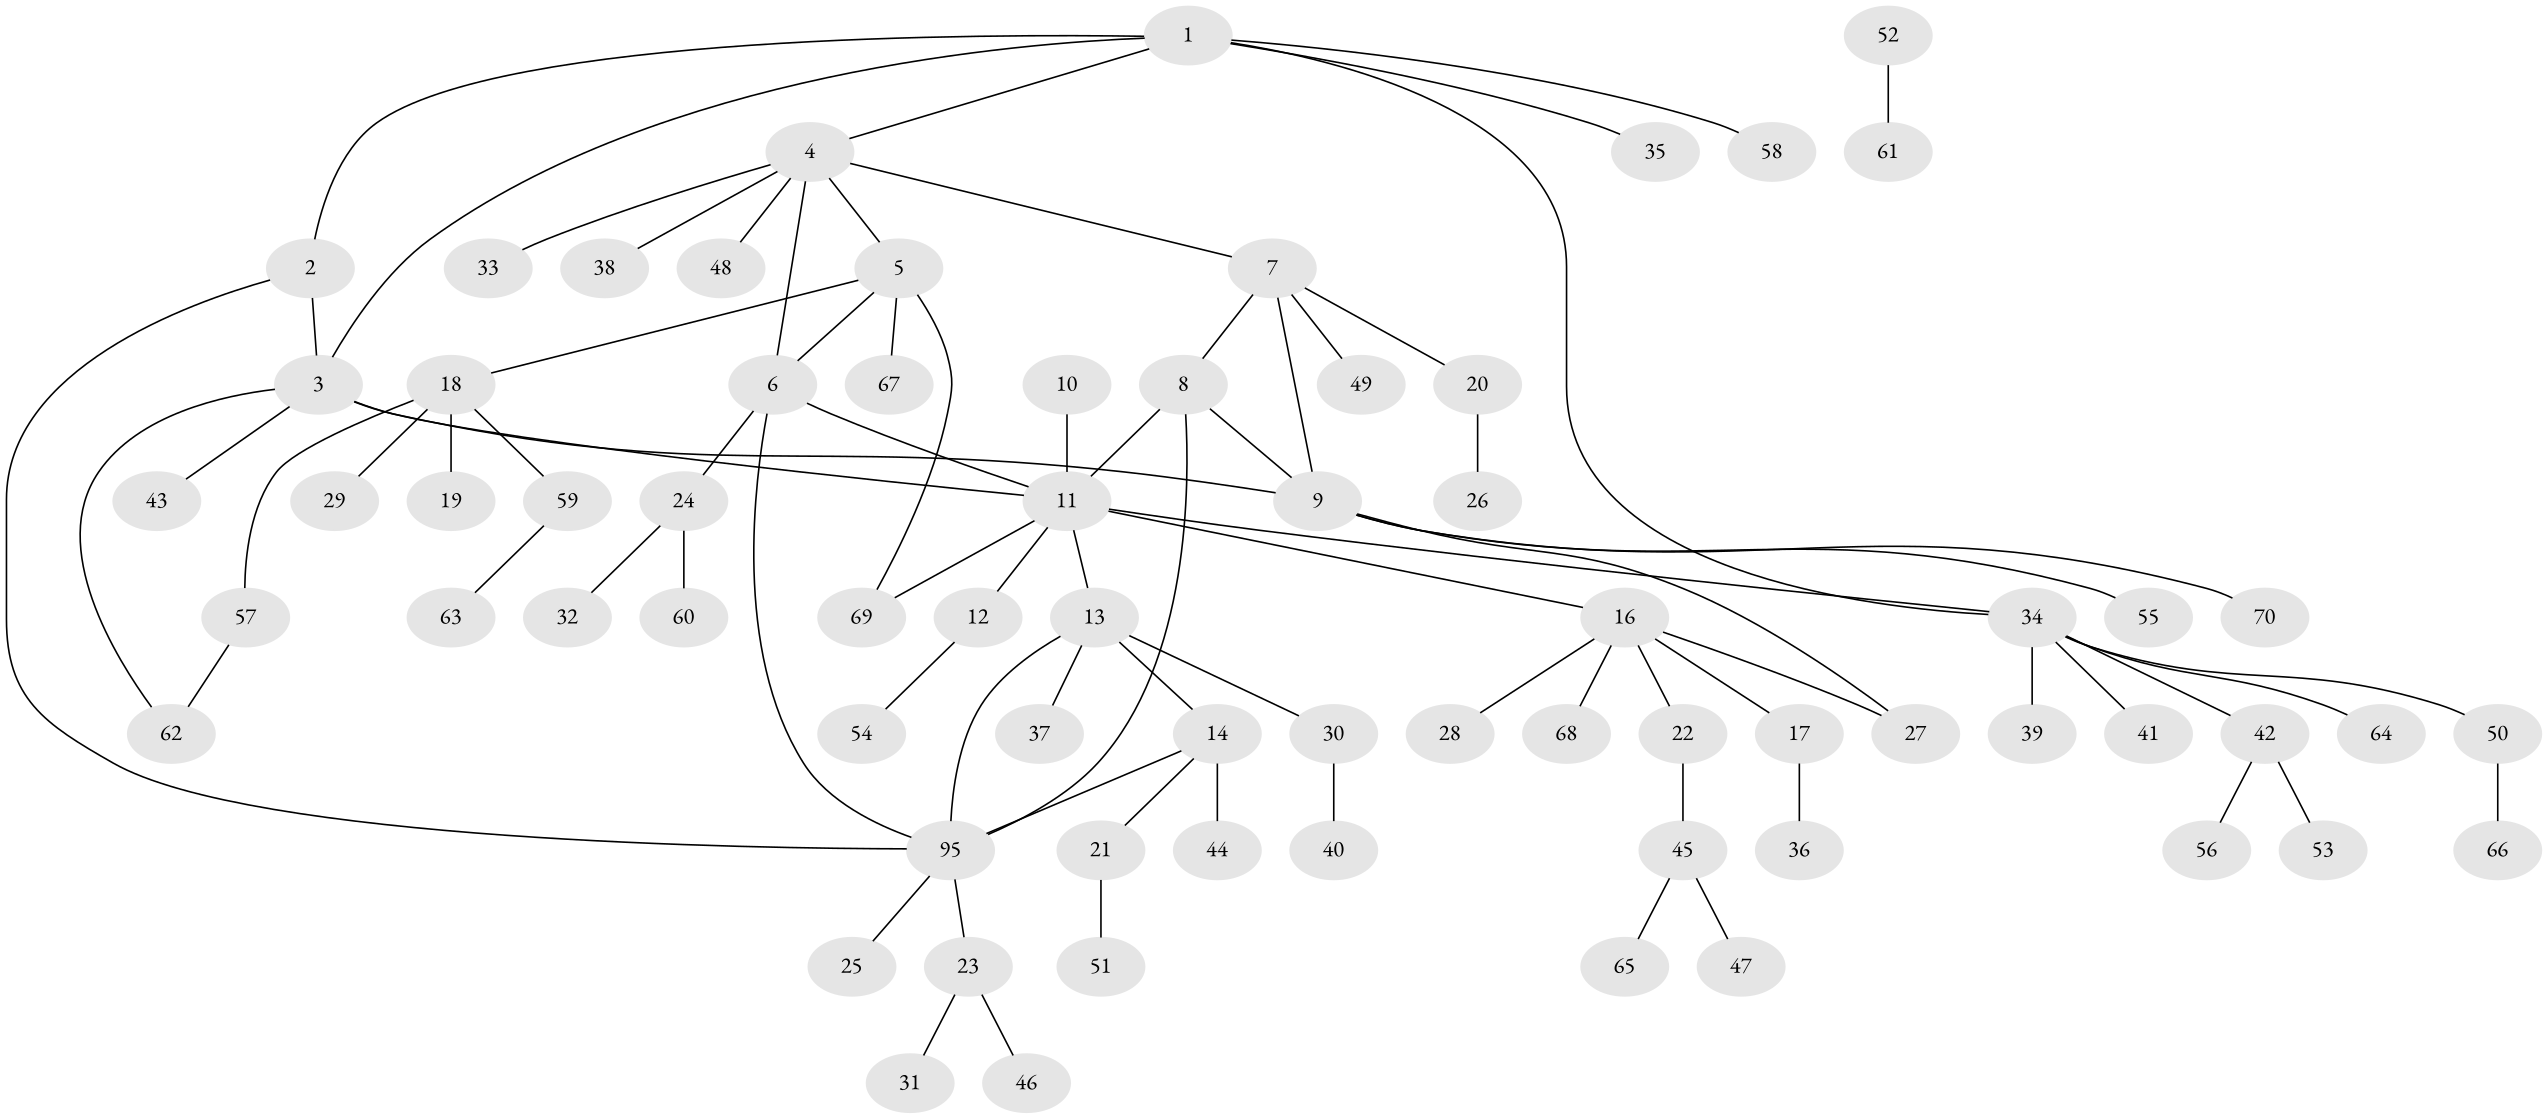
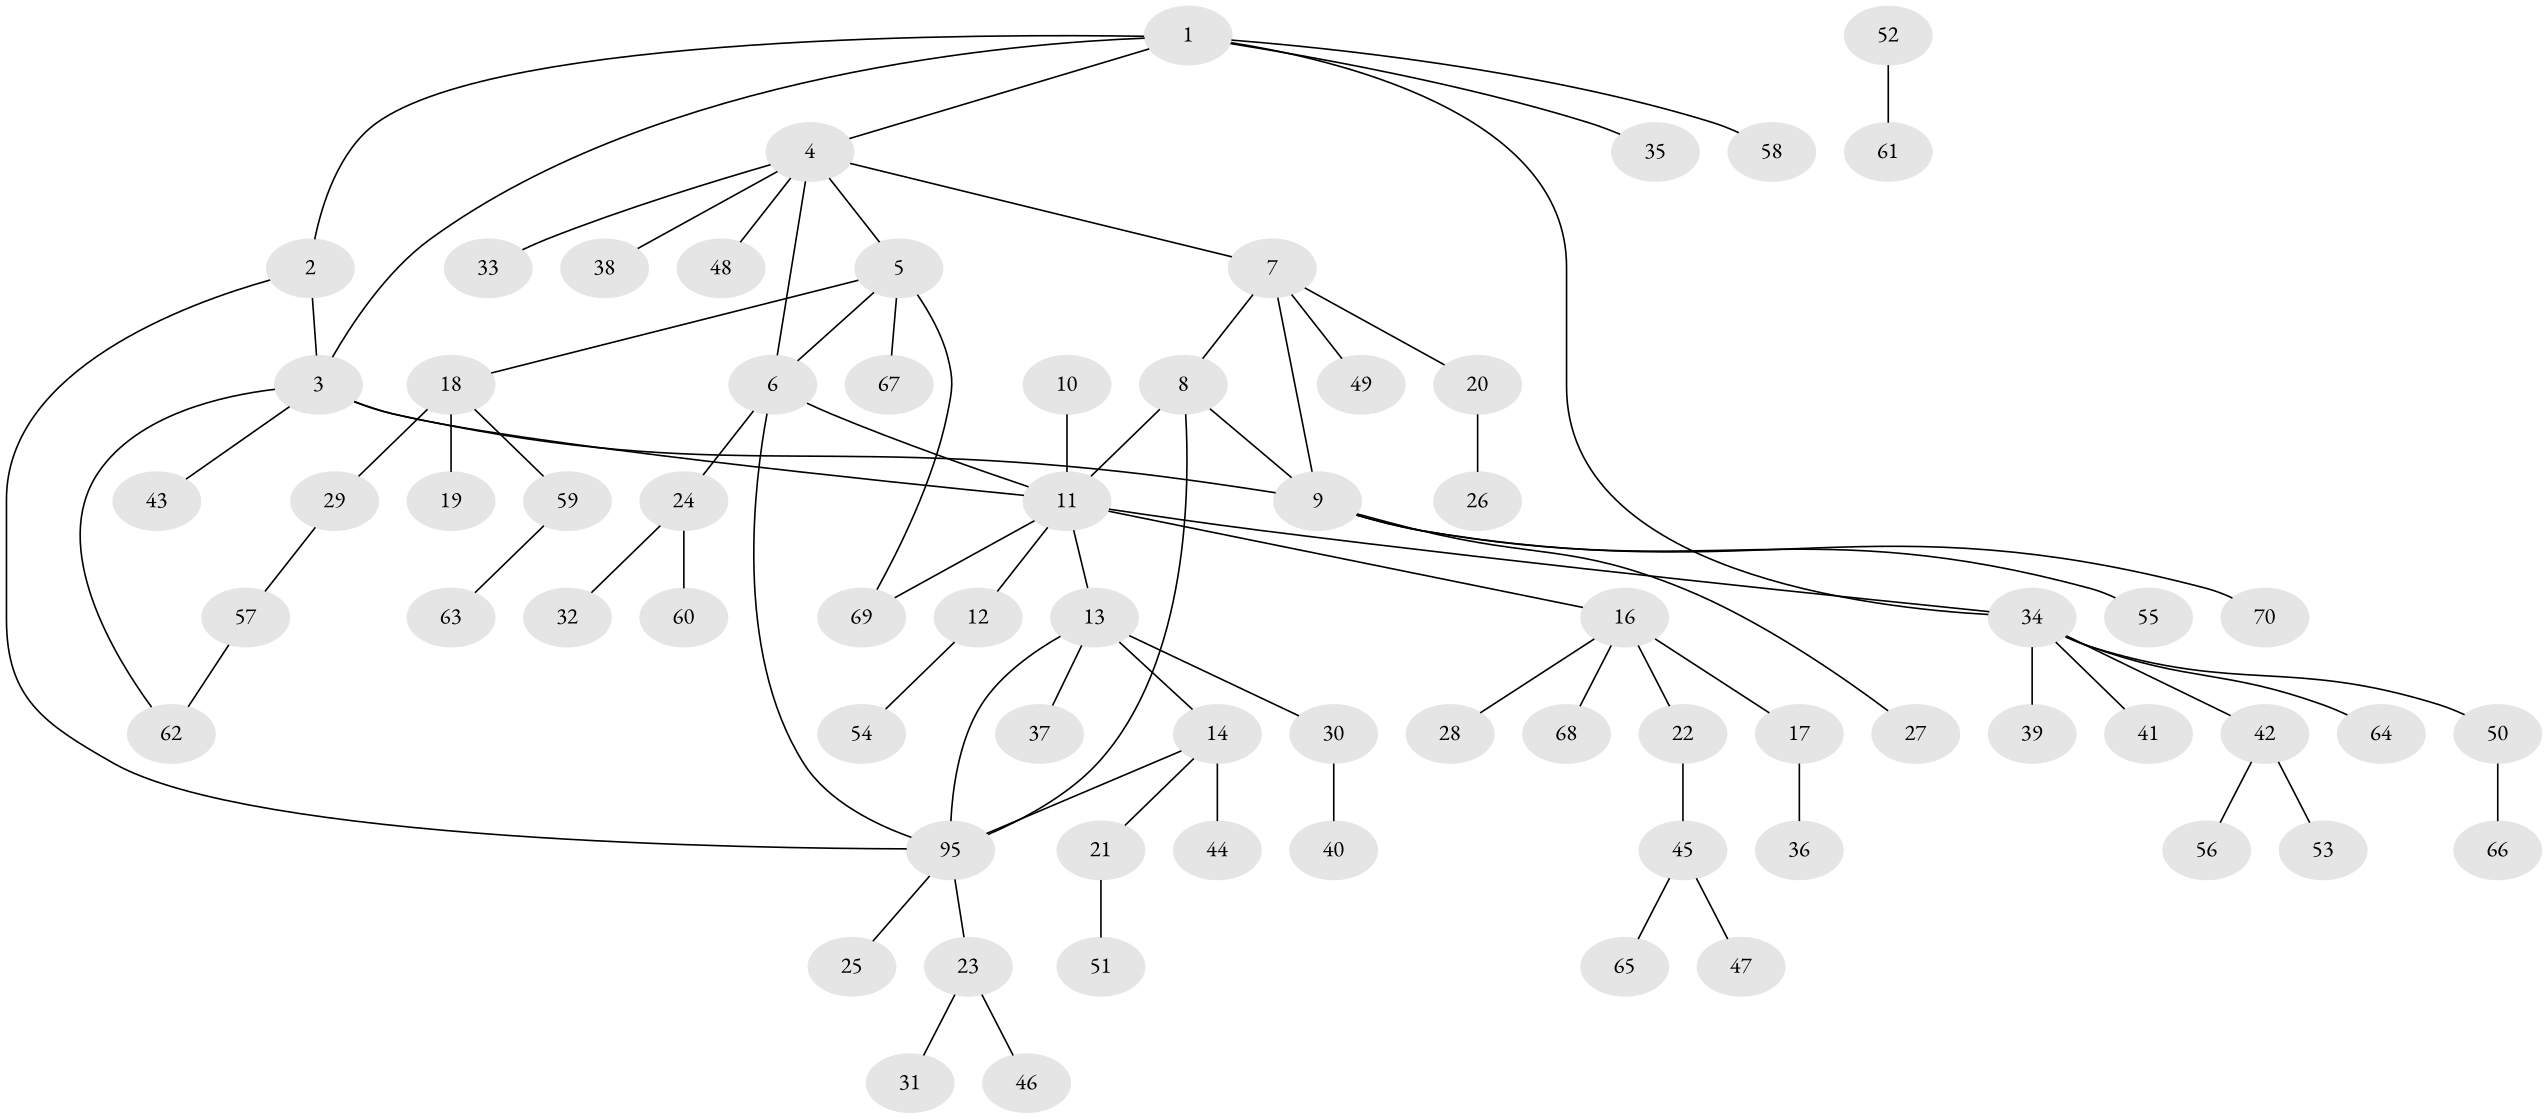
  graph {
    fontname="EB Garamond"
    node [color=gray90 fontname="EB Garamond" style=filled]
    edge [fontname="EB Garamond"]
    1
    2
    3
    4
    34
    35
    58
    n8 [label=95]
    9
    11
    43
    62
    5
    6
    7
    33
    38
    48
    39
    41
    42
    50
    64
    23
    25
    27
    55
    70
    69
    12
    13
    16
    18
    67
    24
    8
    20
    49
    19
    29
    59
    32
    60
    26
    10
    54
    14
    30
    37
    17
    22
    28
    68
    21
    44
    40
    51
    31
    46
    36
    45
    57
    63
    47
    65
    53
    56
    66
    52
    61
    1 -- 2
    1 -- 3
    1 -- 4
    1 -- 34
    1 -- 35
    1 -- 58
    2 -- 3
    2 -- n8
    3 -- 9
    3 -- 11
    3 -- 43
    3 -- 62
    4 -- 5
    4 -- 6
    4 -- 7
    4 -- 33
    4 -- 38
    4 -- 48
    34 -- 39
    34 -- 41
    34 -- 42
    34 -- 50
    34 -- 64
    n8 -- 23
    n8 -- 25
    9 -- 27
    9 -- 55
    9 -- 70
    11 -- 34
    11 -- 69
    11 -- 12
    11 -- 13
    11 -- 16
    5 -- 6
    5 -- 69
    5 -- 18
    5 -- 67
    6 -- n8
    6 -- 11
    6 -- 24
    7 -- 9
    7 -- 8
    7 -- 20
    7 -- 49
    42 -- 53
    42 -- 56
    50 -- 66
    23 -- 31
    23 -- 46
    12 -- 54
    13 -- n8
    13 -- 14
    13 -- 30
    13 -- 37
-   16 -- 27
    16 -- 17
    16 -- 22
    16 -- 28
    16 -- 68
    18 -- 19
    18 -- 29
    18 -- 59
    24 -- 32
    24 -- 60
    8 -- n8
    8 -- 9
    8 -- 11
    20 -- 26
-   18 -- 57
+   29 -- 57
    59 -- 63
    10 -- 11
    14 -- n8
    14 -- 21
    14 -- 44
    30 -- 40
    17 -- 36
    22 -- 45
    21 -- 51
    45 -- 47
    45 -- 65
    57 -- 62
    52 -- 61
  }
